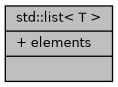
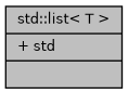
  digraph {
-   n1 [color=black fillcolor=grey75 fontcolor=black fontname=Helvetica fontsize=10 height=0.2 label="{std::list\< T \>\n|+ elements\l|}" shape=record style=filled width=0.4]
+   n1 [color=black fillcolor=grey75 fontcolor=black fontname=Helvetica fontsize=10 height=0.2 label="{std::list\< T \>\n|+ std\l|}" shape=record style=filled width=0.4]
  }
